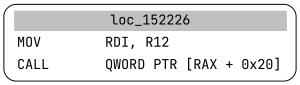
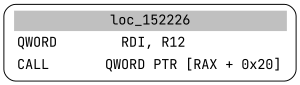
  digraph {
    rankdir=LR
    fontname="JetBrains Mono"
-   n1 [fontname="JetBrains Mono" label=<<table border="0" cellborder="0" cellpadding="3"><tr><td align="center" colspan="2" bgcolor="grey">loc_152226</td></tr><tr><td align="left">MOV        RDI, R12</td></tr><tr><td align="left">CALL       QWORD PTR [RAX + 0x20]</td></tr></table>> shape=Mrecord]
+   n1 [fontname="JetBrains Mono" label=<<table border="0" cellborder="0" cellpadding="3"><tr><td align="center" colspan="2" bgcolor="grey">loc_152226</td></tr><tr><td align="left">QWORD        RDI, R12</td></tr><tr><td align="left">CALL       QWORD PTR [RAX + 0x20]</td></tr></table>> shape=Mrecord]
  }
